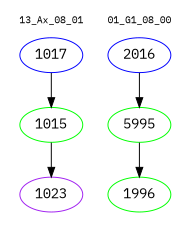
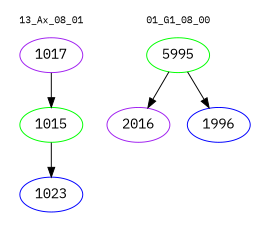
  digraph {
    fontname="IBM Plex Mono"
    node [color=green fontname="IBM Plex Mono"]
    edge [color=black fontname="IBM Plex Mono"]
    n1 [label=1015]
-   n2 [color=purple label=1023]
-   n3 [color=blue label=1017]
+   n2 [color=blue label=1023]
+   n3 [color=purple label=1017]
    n4 [label=5995]
-   n5 [color=blue label=2016]
-   n6 [label=1996]
+   n5 [color=purple label=2016]
+   n6 [color=blue label=1996]
    subgraph cluster_1 {
      color=white
      fontsize=10
      label="13_Ax_08_01"
      n1
      n2
      n3
    }
    subgraph cluster_2 {
      color=white
      fontsize=10
      label="01_G1_08_00"
      n4
      n5
      n6
    }
    n1 -> n2
    n3 -> n1
-   n5 -> n4
+   n4 -> n5
    n4 -> n6
  }
